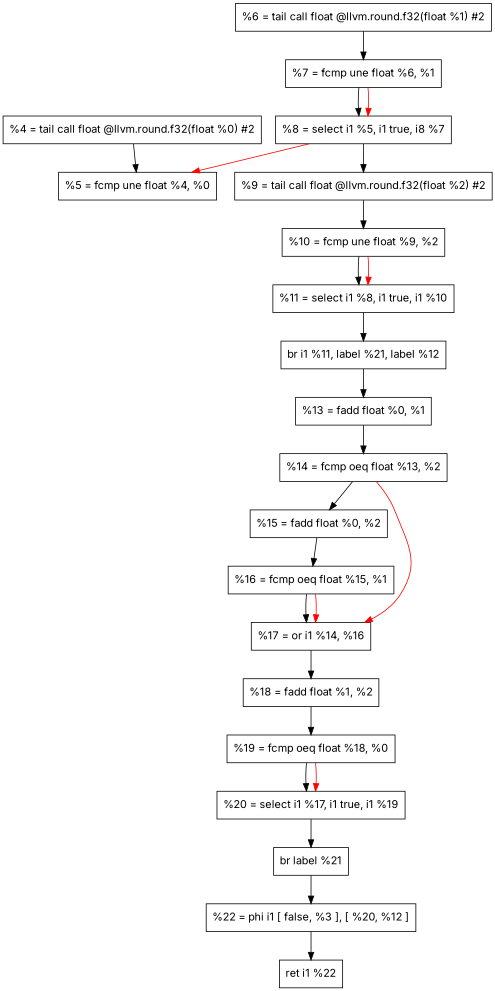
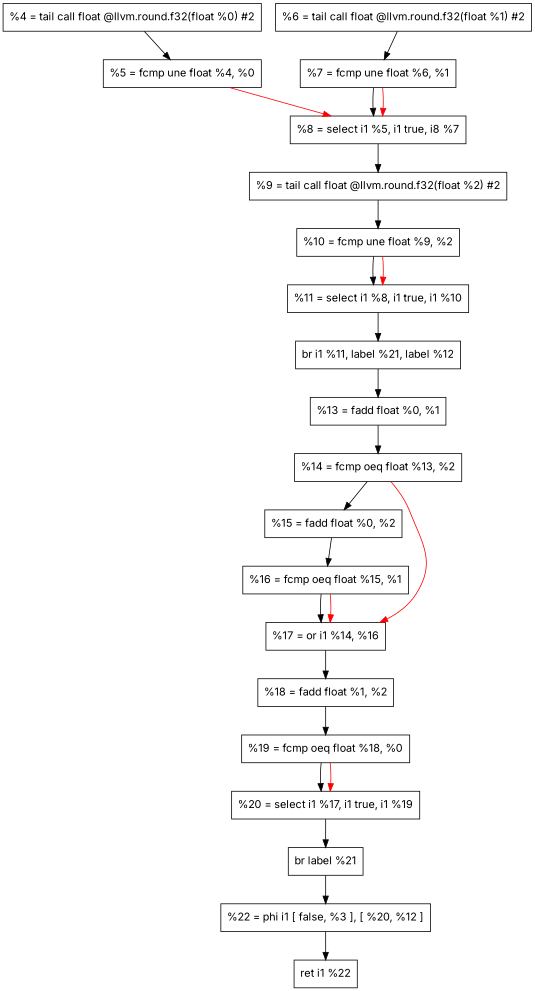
  digraph {
    fontname=Inter
    node [fontname=Inter shape=record]
    edge [fontname=Inter]
    n1 [label="  %4 = tail call float @llvm.round.f32(float %0) #2"]
    n2 [label="  %5 = fcmp une float %4, %0"]
    n3 [label="%8 = select i1 %5, i1 true, i8 %7"]
    n4 [label="  %6 = tail call float @llvm.round.f32(float %1) #2"]
    n5 [label="  %7 = fcmp une float %6, %1"]
    n6 [label="  %9 = tail call float @llvm.round.f32(float %2) #2"]
    n7 [label="  %10 = fcmp une float %9, %2"]
    n8 [label="  %11 = select i1 %8, i1 true, i1 %10"]
    n9 [label="  br i1 %11, label %21, label %12"]
    n10 [label="  %13 = fadd float %0, %1"]
    n11 [label="  %14 = fcmp oeq float %13, %2"]
    n12 [label="  %15 = fadd float %0, %2"]
    n13 [label="  %17 = or i1 %14, %16"]
    n14 [label="  %16 = fcmp oeq float %15, %1"]
    n15 [label="  %18 = fadd float %1, %2"]
    n16 [label="  %19 = fcmp oeq float %18, %0"]
    n17 [label="  %20 = select i1 %17, i1 true, i1 %19"]
    n18 [label="  br label %21"]
    n19 [label="  %22 = phi i1 [ false, %3 ], [ %20, %12 ]"]
    n20 [label="  ret i1 %22"]
    n1 -> n2
-   n3 -> n2 [color=red]
+   n2 -> n3 [color=red]
    n3 -> n6
    n4 -> n5
    n5 -> n3
    n5 -> n3 [color=red]
    n6 -> n7
    n7 -> n8
    n7 -> n8 [color=red]
    n8 -> n9
    n9 -> n10
    n10 -> n11
    n11 -> n12
    n11 -> n13 [color=red]
    n12 -> n14
    n13 -> n15
    n14 -> n13
    n14 -> n13 [color=red]
    n15 -> n16
    n16 -> n17
    n16 -> n17 [color=red]
    n17 -> n18
    n18 -> n19
    n19 -> n20
  }
